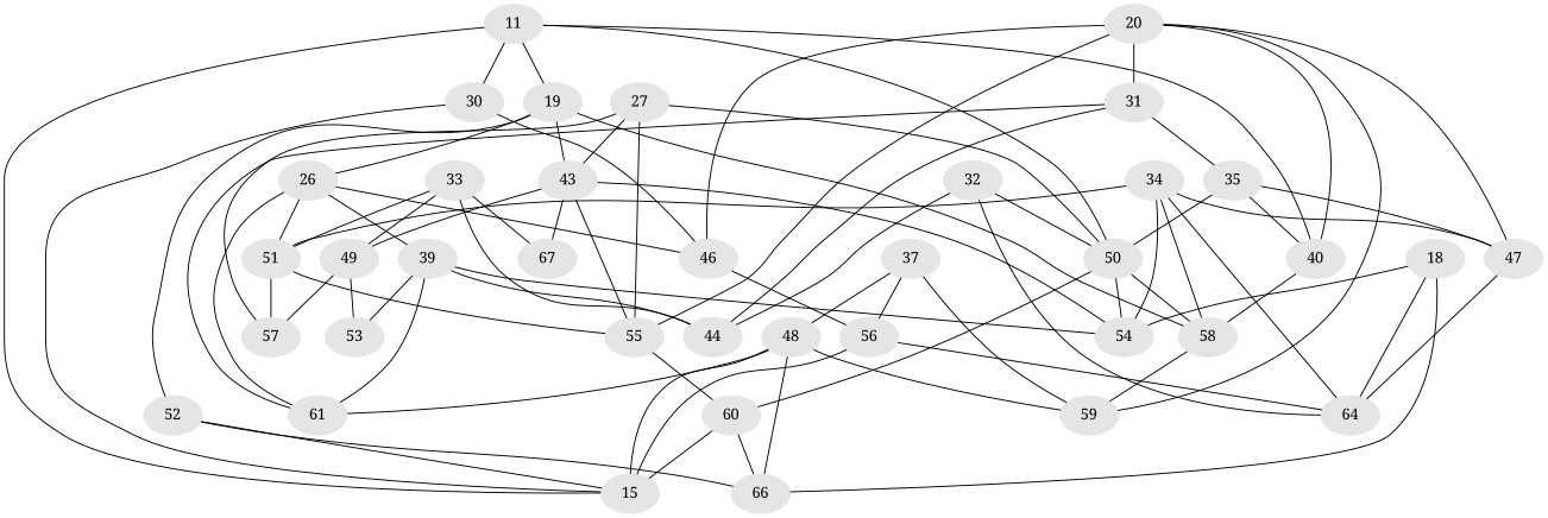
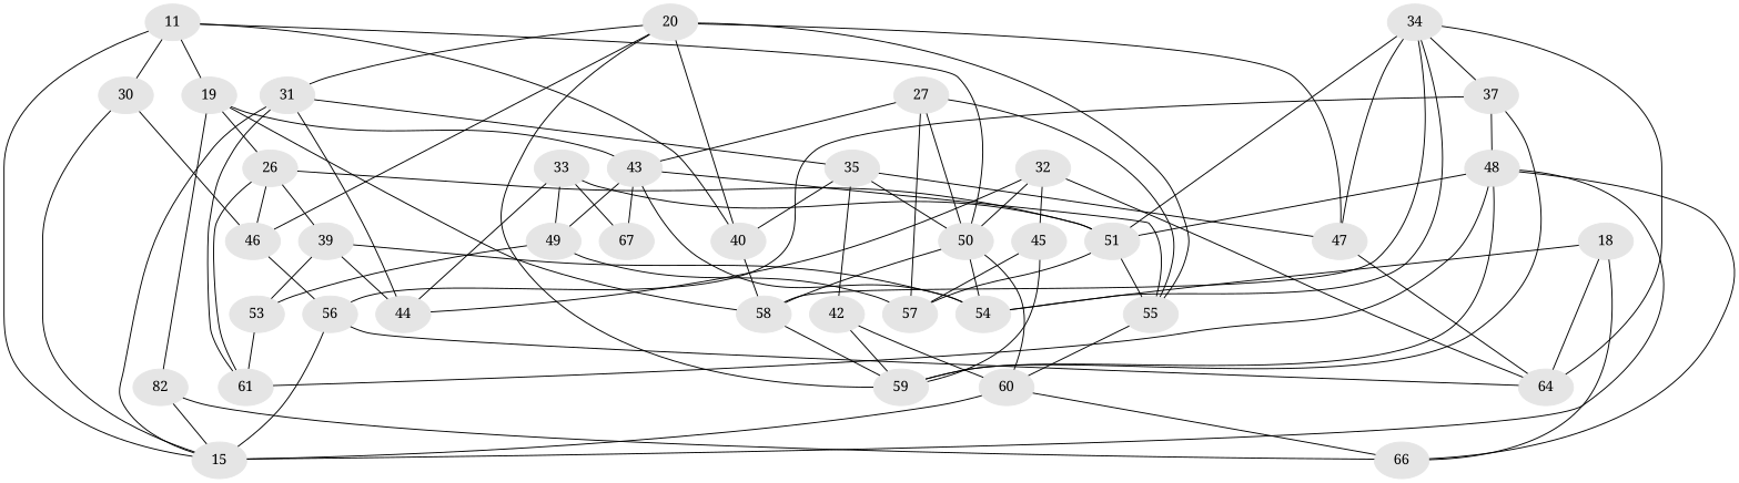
  graph {
    fontname="Noto Serif"
    node [color=gray90 fontname="Noto Serif" style=filled]
    edge [fontname="Noto Serif"]
    11 [super="+10"]
    19 [super="+15"]
    30
    40
    50 [super="+36+16"]
    n6 [label=15 super="+22+63"]
    26 [super="+21"]
-   52
+   52 [label=82]
    58 [super="+13"]
    43
    46
    54 [super="+12"]
    60 [super="+9"]
    18
    64 [super="+14"]
    66
    39
    51 [super="+41"]
    61
    59 [super="+25"]
    20 [super="+17"]
    31 [super="+23"]
    47 [super="+4"]
    55 [super="+29"]
    35 [super="+24"]
    44
    56
    53
    57
    27
+   42 [super="+37"]
    32
+   45
    33
    67
    49
    34 [super="+2+3"]
    n38 [label=37]
    48 [super="+5+28"]
    11 -- 19
    11 -- 30 [weight=2]
    11 -- 40
    11 -- 50
    11 -- n6
    19 -- 26
    19 -- 52 [weight=2]
    19 -- 58
    19 -- 43
    30 -- n6
    30 -- 46
    40 -- 58
    50 -- 58
    50 -- 54
    50 -- 60
    26 -- 46
    26 -- 39
    26 -- 51 [weight=2]
    26 -- 61
    52 -- n6
    52 -- 66
    58 -- 59
    43 -- 54
    43 -- 55
    43 -- 67
    43 -- 49
    46 -- 56
    60 -- n6
    60 -- 66
    18 -- 54
    18 -- 64 [weight=2]
    18 -- 66
    39 -- 54
    39 -- 44
    39 -- 53
    51 -- 55
    51 -- 57
    20 -- 40
    20 -- 46
    20 -- 59
    20 -- 31 [weight=2]
    20 -- 47
    20 -- 55 [weight=2]
+   31 -- n6
    31 -- 61
    31 -- 35
    31 -- 44
    47 -- 64
    55 -- 60
    35 -- 40
    35 -- 50 [weight=3]
    35 -- 47
+   35 -- 42 [weight=2]
    56 -- n6
    56 -- 64
-   39 -- 61
+   53 -- 61
    27 -- 50
    27 -- 43
    27 -- 55
    27 -- 57
+   42 -- 60 [weight=2]
+   42 -- 59
    32 -- 50
    32 -- 64
    32 -- 44
+   32 -- 45
+   45 -- 59
+   45 -- 57
    33 -- 51
    33 -- 44
    33 -- 67
    33 -- 49
    49 -- 53
    49 -- 57
    34 -- 58 [weight=2]
    34 -- 54 [weight=2]
    34 -- 64
    34 -- 51
    34 -- 47
+   34 -- n38
    n38 -- 59
    n38 -- 56
    n38 -- 48
    48 -- n6 [weight=2]
    48 -- 66
+   48 -- 51 [weight=2]
    48 -- 61
    48 -- 59
  }
